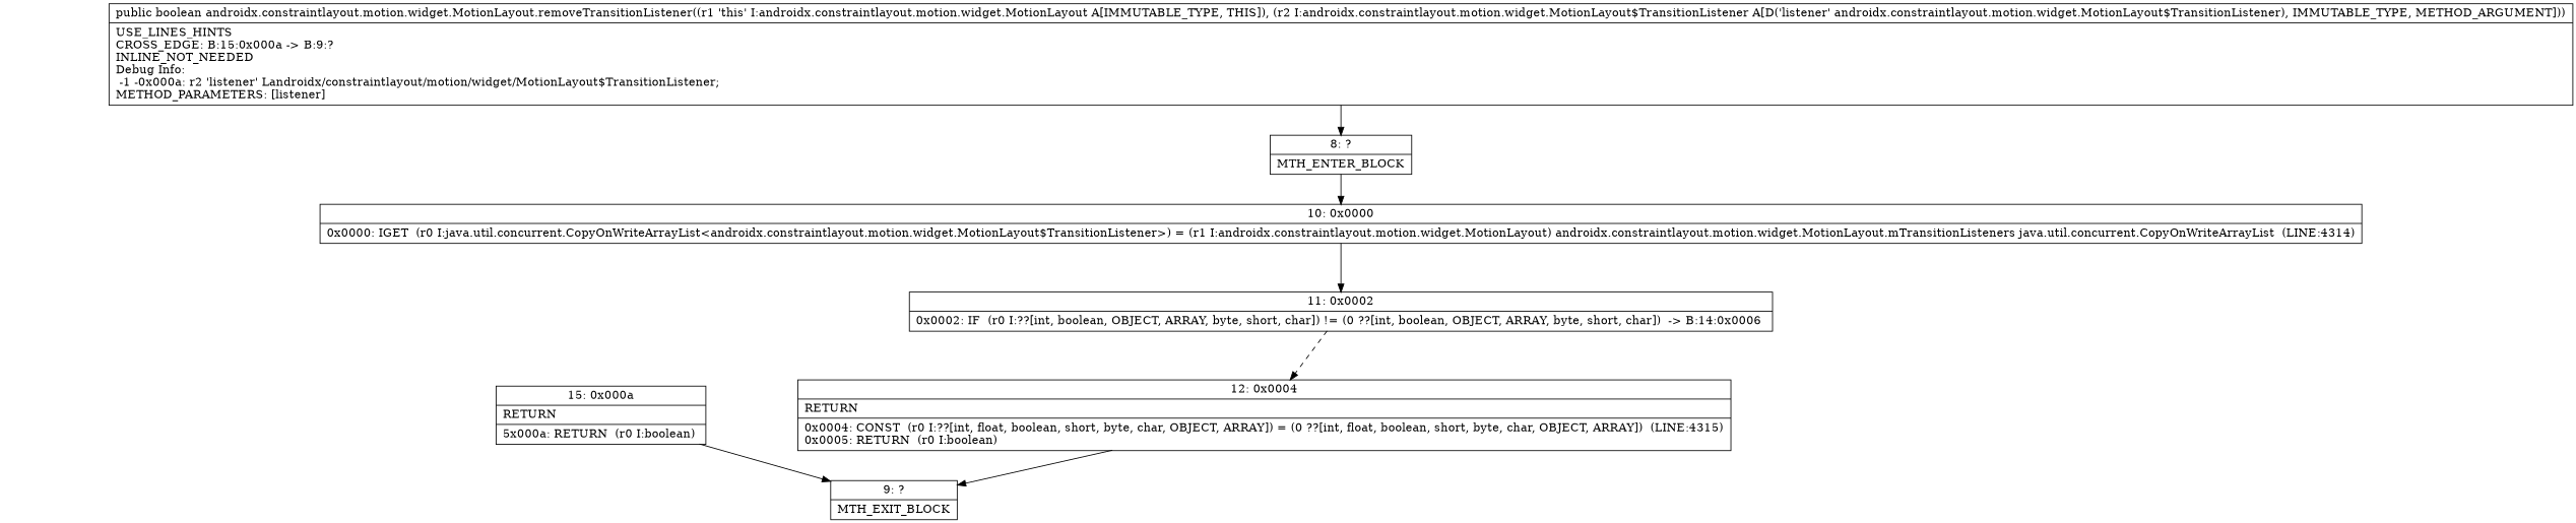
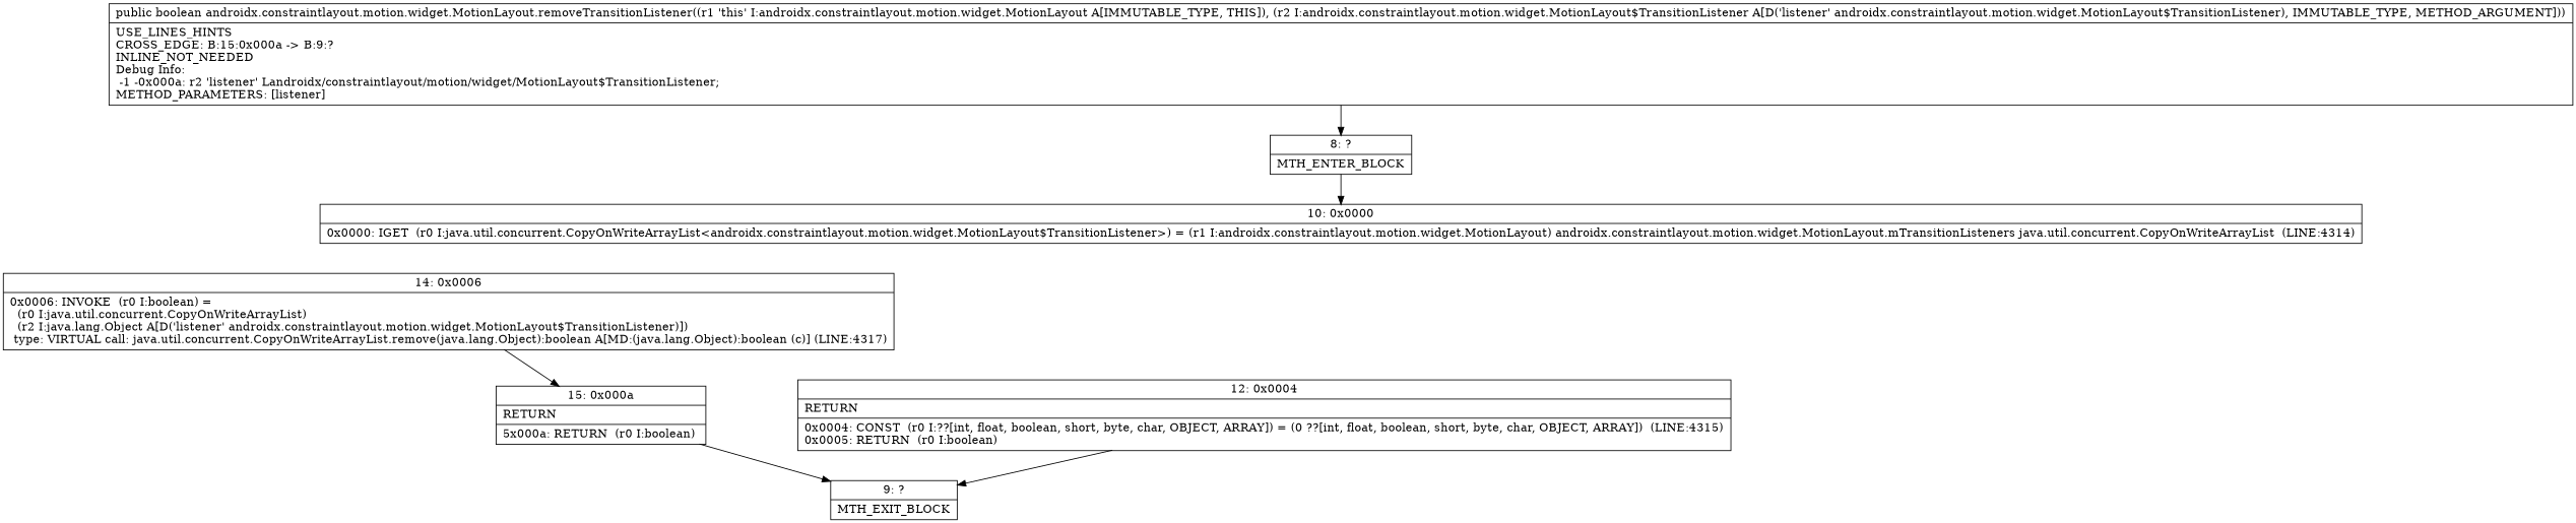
  digraph {
    node [shape=record]
    n1 [label="{8\:\ ?|MTH_ENTER_BLOCK\l}"]
    n2 [label="{10\:\ 0x0000|0x0000: IGET  (r0 I:java.util.concurrent.CopyOnWriteArrayList\<androidx.constraintlayout.motion.widget.MotionLayout$TransitionListener\>) = (r1 I:androidx.constraintlayout.motion.widget.MotionLayout) androidx.constraintlayout.motion.widget.MotionLayout.mTransitionListeners java.util.concurrent.CopyOnWriteArrayList  (LINE:4314)\l}"]
-   n3 [label="{11\:\ 0x0002|0x0002: IF  (r0 I:??[int, boolean, OBJECT, ARRAY, byte, short, char]) != (0 ??[int, boolean, OBJECT, ARRAY, byte, short, char])  \-\> B:14:0x0006 \l}"]
    n4 [label="{12\:\ 0x0004|RETURN\l|0x0004: CONST  (r0 I:??[int, float, boolean, short, byte, char, OBJECT, ARRAY]) = (0 ??[int, float, boolean, short, byte, char, OBJECT, ARRAY])  (LINE:4315)\l0x0005: RETURN  (r0 I:boolean) \l}"]
    n5 [label="{9\:\ ?|MTH_EXIT_BLOCK\l}"]
+   n6 [label="{14\:\ 0x0006|0x0006: INVOKE  (r0 I:boolean) = \l  (r0 I:java.util.concurrent.CopyOnWriteArrayList)\l  (r2 I:java.lang.Object A[D('listener' androidx.constraintlayout.motion.widget.MotionLayout$TransitionListener)])\l type: VIRTUAL call: java.util.concurrent.CopyOnWriteArrayList.remove(java.lang.Object):boolean A[MD:(java.lang.Object):boolean (c)] (LINE:4317)\l}"]
    n7 [label="{15\:\ 0x000a|RETURN\l|5x000a: RETURN  (r0 I:boolean) \l}"]
    n8 [label="{public boolean androidx.constraintlayout.motion.widget.MotionLayout.removeTransitionListener((r1 'this' I:androidx.constraintlayout.motion.widget.MotionLayout A[IMMUTABLE_TYPE, THIS]), (r2 I:androidx.constraintlayout.motion.widget.MotionLayout$TransitionListener A[D('listener' androidx.constraintlayout.motion.widget.MotionLayout$TransitionListener), IMMUTABLE_TYPE, METHOD_ARGUMENT]))  | USE_LINES_HINTS\lCROSS_EDGE: B:15:0x000a \-\> B:9:?\lINLINE_NOT_NEEDED\lDebug Info:\l  \-1 \-0x000a: r2 'listener' Landroidx\/constraintlayout\/motion\/widget\/MotionLayout$TransitionListener;\lMETHOD_PARAMETERS: [listener]\l}"]
    n1 -> n2
-   n2 -> n3
-   n3 -> n4 [style=dashed]
    n4 -> n5
+   n6 -> n7
    n7 -> n5
    n8 -> n1
  }
